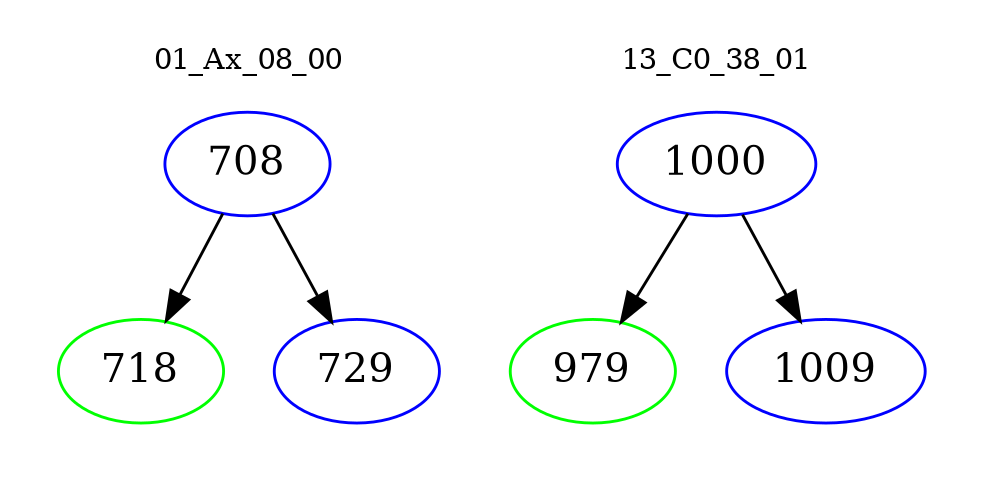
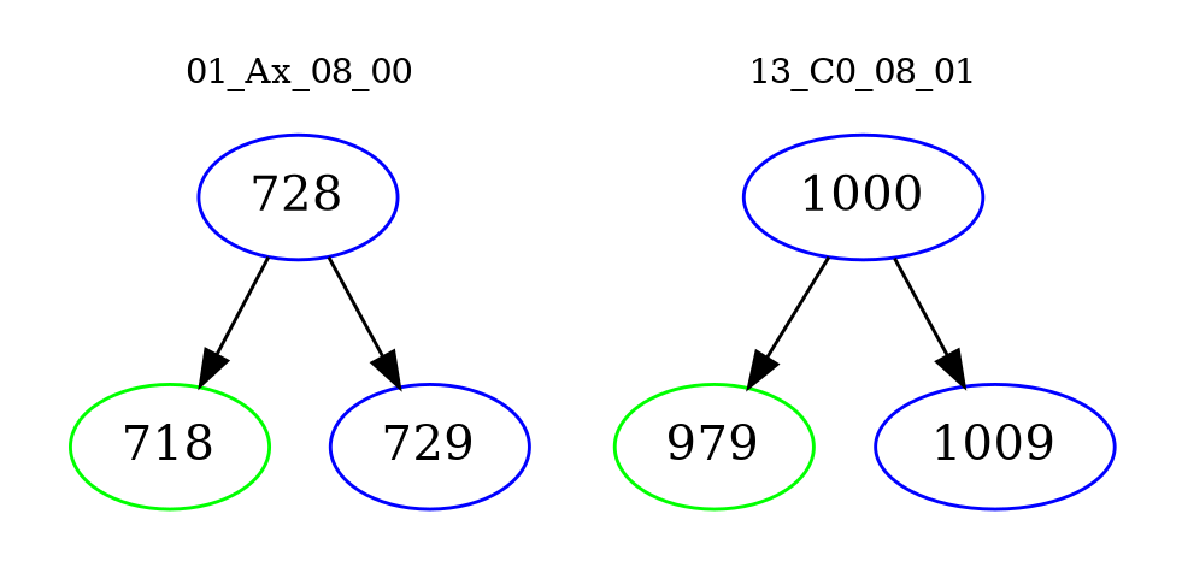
  digraph {
    node [color=blue]
    edge [color=black]
-   n1 [label=708]
+   n1 [label=728]
    n2 [color=green label=718]
    n3 [label=729]
    n4 [label=1000]
    n5 [color=green label=979]
    n6 [label=1009]
    subgraph cluster_1 {
      color=white
      fontsize=10
      label="01_Ax_08_00"
      n1
      n2
      n3
    }
    subgraph cluster_2 {
      color=white
      fontsize=10
-     label="13_C0_38_01"
+     label="13_C0_08_01"
      n4
      n5
      n6
    }
    n1 -> n2
    n1 -> n3
    n4 -> n5
    n4 -> n6
  }
